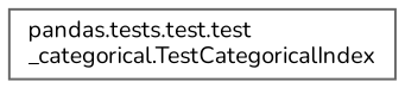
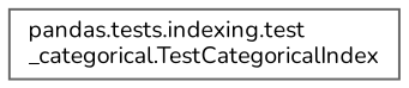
  digraph {
    rankdir=TB
    fontname=Nunito
-   n1 [color=grey40 fillcolor=white fontname=Nunito fontsize=10 height=0.2 label="pandas.tests.test.test\l_categorical.TestCategoricalIndex" shape=box style=filled width=0.4]
+   n1 [color=grey40 fillcolor=white fontname=Nunito fontsize=10 height=0.2 label="pandas.tests.indexing.test\l_categorical.TestCategoricalIndex" shape=box style=filled width=0.4]
  }
